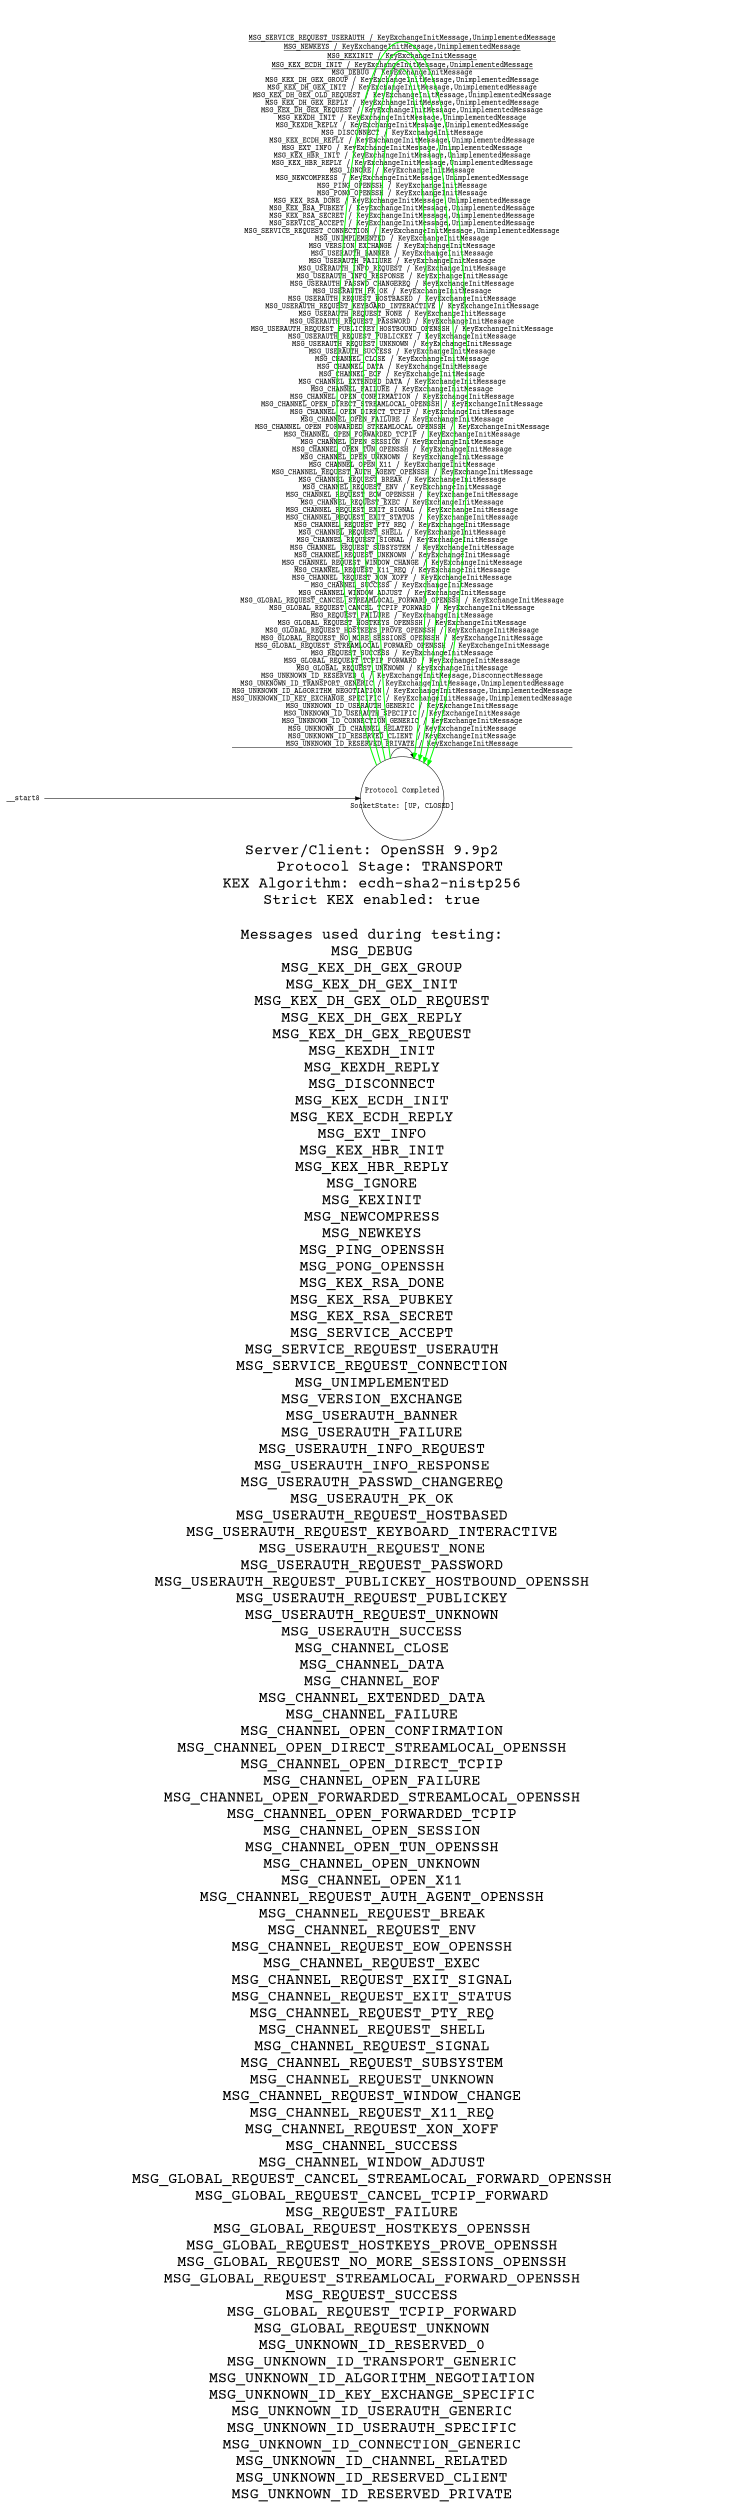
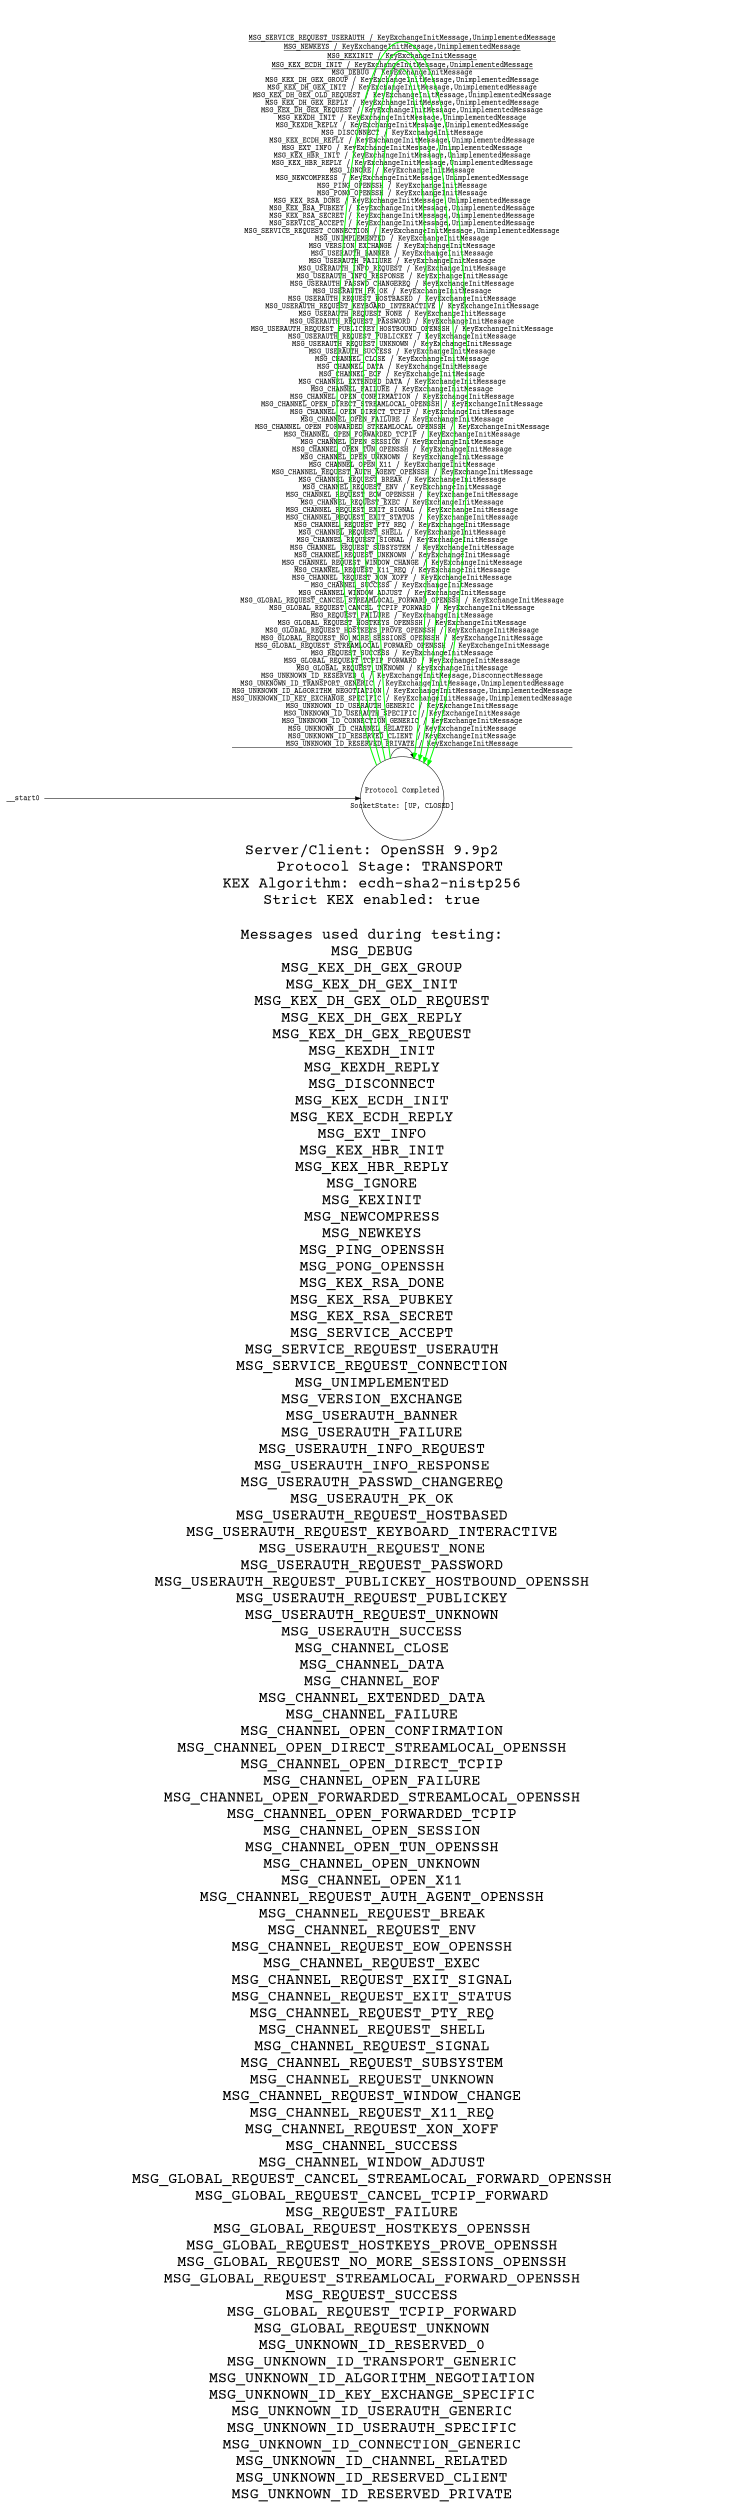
  digraph {
    fontsize=30
    label="Server/Client: OpenSSH 9.9p2\n    Protocol Stage: TRANSPORT\nKEX Algorithm: ecdh-sha2-nistp256\nStrict KEX enabled: true\n\n Messages used during testing: \nMSG_DEBUG\nMSG_KEX_DH_GEX_GROUP\nMSG_KEX_DH_GEX_INIT\nMSG_KEX_DH_GEX_OLD_REQUEST\nMSG_KEX_DH_GEX_REPLY\nMSG_KEX_DH_GEX_REQUEST\nMSG_KEXDH_INIT\nMSG_KEXDH_REPLY\nMSG_DISCONNECT\nMSG_KEX_ECDH_INIT\nMSG_KEX_ECDH_REPLY\nMSG_EXT_INFO\nMSG_KEX_HBR_INIT\nMSG_KEX_HBR_REPLY\nMSG_IGNORE\nMSG_KEXINIT\nMSG_NEWCOMPRESS\nMSG_NEWKEYS\nMSG_PING_OPENSSH\nMSG_PONG_OPENSSH\nMSG_KEX_RSA_DONE\nMSG_KEX_RSA_PUBKEY\nMSG_KEX_RSA_SECRET\nMSG_SERVICE_ACCEPT\nMSG_SERVICE_REQUEST_USERAUTH\nMSG_SERVICE_REQUEST_CONNECTION\nMSG_UNIMPLEMENTED\nMSG_VERSION_EXCHANGE\nMSG_USERAUTH_BANNER\nMSG_USERAUTH_FAILURE\nMSG_USERAUTH_INFO_REQUEST\nMSG_USERAUTH_INFO_RESPONSE\nMSG_USERAUTH_PASSWD_CHANGEREQ\nMSG_USERAUTH_PK_OK\nMSG_USERAUTH_REQUEST_HOSTBASED\nMSG_USERAUTH_REQUEST_KEYBOARD_INTERACTIVE\nMSG_USERAUTH_REQUEST_NONE\nMSG_USERAUTH_REQUEST_PASSWORD\nMSG_USERAUTH_REQUEST_PUBLICKEY_HOSTBOUND_OPENSSH\nMSG_USERAUTH_REQUEST_PUBLICKEY\nMSG_USERAUTH_REQUEST_UNKNOWN\nMSG_USERAUTH_SUCCESS\nMSG_CHANNEL_CLOSE\nMSG_CHANNEL_DATA\nMSG_CHANNEL_EOF\nMSG_CHANNEL_EXTENDED_DATA\nMSG_CHANNEL_FAILURE\nMSG_CHANNEL_OPEN_CONFIRMATION\nMSG_CHANNEL_OPEN_DIRECT_STREAMLOCAL_OPENSSH\nMSG_CHANNEL_OPEN_DIRECT_TCPIP\nMSG_CHANNEL_OPEN_FAILURE\nMSG_CHANNEL_OPEN_FORWARDED_STREAMLOCAL_OPENSSH\nMSG_CHANNEL_OPEN_FORWARDED_TCPIP\nMSG_CHANNEL_OPEN_SESSION\nMSG_CHANNEL_OPEN_TUN_OPENSSH\nMSG_CHANNEL_OPEN_UNKNOWN\nMSG_CHANNEL_OPEN_X11\nMSG_CHANNEL_REQUEST_AUTH_AGENT_OPENSSH\nMSG_CHANNEL_REQUEST_BREAK\nMSG_CHANNEL_REQUEST_ENV\nMSG_CHANNEL_REQUEST_EOW_OPENSSH\nMSG_CHANNEL_REQUEST_EXEC\nMSG_CHANNEL_REQUEST_EXIT_SIGNAL\nMSG_CHANNEL_REQUEST_EXIT_STATUS\nMSG_CHANNEL_REQUEST_PTY_REQ\nMSG_CHANNEL_REQUEST_SHELL\nMSG_CHANNEL_REQUEST_SIGNAL\nMSG_CHANNEL_REQUEST_SUBSYSTEM\nMSG_CHANNEL_REQUEST_UNKNOWN\nMSG_CHANNEL_REQUEST_WINDOW_CHANGE\nMSG_CHANNEL_REQUEST_X11_REQ\nMSG_CHANNEL_REQUEST_XON_XOFF\nMSG_CHANNEL_SUCCESS\nMSG_CHANNEL_WINDOW_ADJUST\nMSG_GLOBAL_REQUEST_CANCEL_STREAMLOCAL_FORWARD_OPENSSH\nMSG_GLOBAL_REQUEST_CANCEL_TCPIP_FORWARD\nMSG_REQUEST_FAILURE\nMSG_GLOBAL_REQUEST_HOSTKEYS_OPENSSH\nMSG_GLOBAL_REQUEST_HOSTKEYS_PROVE_OPENSSH\nMSG_GLOBAL_REQUEST_NO_MORE_SESSIONS_OPENSSH\nMSG_GLOBAL_REQUEST_STREAMLOCAL_FORWARD_OPENSSH\nMSG_REQUEST_SUCCESS\nMSG_GLOBAL_REQUEST_TCPIP_FORWARD\nMSG_GLOBAL_REQUEST_UNKNOWN\nMSG_UNKNOWN_ID_RESERVED_0\nMSG_UNKNOWN_ID_TRANSPORT_GENERIC\nMSG_UNKNOWN_ID_ALGORITHM_NEGOTIATION\nMSG_UNKNOWN_ID_KEY_EXCHANGE_SPECIFIC\nMSG_UNKNOWN_ID_USERAUTH_GENERIC\nMSG_UNKNOWN_ID_USERAUTH_SPECIFIC\nMSG_UNKNOWN_ID_CONNECTION_GENERIC\nMSG_UNKNOWN_ID_CHANNEL_RELATED\nMSG_UNKNOWN_ID_RESERVED_CLIENT\nMSG_UNKNOWN_ID_RESERVED_PRIVATE\n"
    labelloc=b
    rankdir=LR
    fontname="Courier Prime"
    node [fontname="Courier Prime"]
    edge [decorate=true fontname="Courier Prime" color=GREEN style=bold]
    n1 [fixedsize=true height=2.3 label="Protocol Completed\n\nSocketState: [UP, CLOSED]" shape=circle width=2.3]
-   __start0 [height=0 shape=none width=0 label=__start8]
+   __start0 [height=0 shape=none width=0]
    n1 -> n1 [label="MSG_DEBUG / KeyExchangeInitMessage\nMSG_KEX_DH_GEX_GROUP / KeyExchangeInitMessage,UnimplementedMessage\nMSG_KEX_DH_GEX_INIT / KeyExchangeInitMessage,UnimplementedMessage\nMSG_KEX_DH_GEX_OLD_REQUEST / KeyExchangeInitMessage,UnimplementedMessage\nMSG_KEX_DH_GEX_REPLY / KeyExchangeInitMessage,UnimplementedMessage\nMSG_KEX_DH_GEX_REQUEST / KeyExchangeInitMessage,UnimplementedMessage\nMSG_KEXDH_INIT / KeyExchangeInitMessage,UnimplementedMessage\nMSG_KEXDH_REPLY / KeyExchangeInitMessage,UnimplementedMessage\nMSG_DISCONNECT / KeyExchangeInitMessage\nMSG_KEX_ECDH_REPLY / KeyExchangeInitMessage,UnimplementedMessage\nMSG_EXT_INFO / KeyExchangeInitMessage,UnimplementedMessage\nMSG_KEX_HBR_INIT / KeyExchangeInitMessage,UnimplementedMessage\nMSG_KEX_HBR_REPLY / KeyExchangeInitMessage,UnimplementedMessage\nMSG_IGNORE / KeyExchangeInitMessage\nMSG_NEWCOMPRESS / KeyExchangeInitMessage,UnimplementedMessage\nMSG_PING_OPENSSH / KeyExchangeInitMessage\nMSG_PONG_OPENSSH / KeyExchangeInitMessage\nMSG_KEX_RSA_DONE / KeyExchangeInitMessage,UnimplementedMessage\nMSG_KEX_RSA_PUBKEY / KeyExchangeInitMessage,UnimplementedMessage\nMSG_KEX_RSA_SECRET / KeyExchangeInitMessage,UnimplementedMessage\nMSG_SERVICE_ACCEPT / KeyExchangeInitMessage,UnimplementedMessage\nMSG_SERVICE_REQUEST_CONNECTION / KeyExchangeInitMessage,UnimplementedMessage\nMSG_UNIMPLEMENTED / KeyExchangeInitMessage\nMSG_VERSION_EXCHANGE / KeyExchangeInitMessage\nMSG_USERAUTH_BANNER / KeyExchangeInitMessage\nMSG_USERAUTH_FAILURE / KeyExchangeInitMessage\nMSG_USERAUTH_INFO_REQUEST / KeyExchangeInitMessage\nMSG_USERAUTH_INFO_RESPONSE / KeyExchangeInitMessage\nMSG_USERAUTH_PASSWD_CHANGEREQ / KeyExchangeInitMessage\nMSG_USERAUTH_PK_OK / KeyExchangeInitMessage\nMSG_USERAUTH_REQUEST_HOSTBASED / KeyExchangeInitMessage\nMSG_USERAUTH_REQUEST_KEYBOARD_INTERACTIVE / KeyExchangeInitMessage\nMSG_USERAUTH_REQUEST_NONE / KeyExchangeInitMessage\nMSG_USERAUTH_REQUEST_PASSWORD / KeyExchangeInitMessage\nMSG_USERAUTH_REQUEST_PUBLICKEY_HOSTBOUND_OPENSSH / KeyExchangeInitMessage\nMSG_USERAUTH_REQUEST_PUBLICKEY / KeyExchangeInitMessage\nMSG_USERAUTH_REQUEST_UNKNOWN / KeyExchangeInitMessage\nMSG_USERAUTH_SUCCESS / KeyExchangeInitMessage\nMSG_CHANNEL_CLOSE / KeyExchangeInitMessage\nMSG_CHANNEL_DATA / KeyExchangeInitMessage\nMSG_CHANNEL_EOF / KeyExchangeInitMessage\nMSG_CHANNEL_EXTENDED_DATA / KeyExchangeInitMessage\nMSG_CHANNEL_FAILURE / KeyExchangeInitMessage\nMSG_CHANNEL_OPEN_CONFIRMATION / KeyExchangeInitMessage\nMSG_CHANNEL_OPEN_DIRECT_STREAMLOCAL_OPENSSH / KeyExchangeInitMessage\nMSG_CHANNEL_OPEN_DIRECT_TCPIP / KeyExchangeInitMessage\nMSG_CHANNEL_OPEN_FAILURE / KeyExchangeInitMessage\nMSG_CHANNEL_OPEN_FORWARDED_STREAMLOCAL_OPENSSH / KeyExchangeInitMessage\nMSG_CHANNEL_OPEN_FORWARDED_TCPIP / KeyExchangeInitMessage\nMSG_CHANNEL_OPEN_SESSION / KeyExchangeInitMessage\nMSG_CHANNEL_OPEN_TUN_OPENSSH / KeyExchangeInitMessage\nMSG_CHANNEL_OPEN_UNKNOWN / KeyExchangeInitMessage\nMSG_CHANNEL_OPEN_X11 / KeyExchangeInitMessage\nMSG_CHANNEL_REQUEST_AUTH_AGENT_OPENSSH / KeyExchangeInitMessage\nMSG_CHANNEL_REQUEST_BREAK / KeyExchangeInitMessage\nMSG_CHANNEL_REQUEST_ENV / KeyExchangeInitMessage\nMSG_CHANNEL_REQUEST_EOW_OPENSSH / KeyExchangeInitMessage\nMSG_CHANNEL_REQUEST_EXEC / KeyExchangeInitMessage\nMSG_CHANNEL_REQUEST_EXIT_SIGNAL / KeyExchangeInitMessage\nMSG_CHANNEL_REQUEST_EXIT_STATUS / KeyExchangeInitMessage\nMSG_CHANNEL_REQUEST_PTY_REQ / KeyExchangeInitMessage\nMSG_CHANNEL_REQUEST_SHELL / KeyExchangeInitMessage\nMSG_CHANNEL_REQUEST_SIGNAL / KeyExchangeInitMessage\nMSG_CHANNEL_REQUEST_SUBSYSTEM / KeyExchangeInitMessage\nMSG_CHANNEL_REQUEST_UNKNOWN / KeyExchangeInitMessage\nMSG_CHANNEL_REQUEST_WINDOW_CHANGE / KeyExchangeInitMessage\nMSG_CHANNEL_REQUEST_X11_REQ / KeyExchangeInitMessage\nMSG_CHANNEL_REQUEST_XON_XOFF / KeyExchangeInitMessage\nMSG_CHANNEL_SUCCESS / KeyExchangeInitMessage\nMSG_CHANNEL_WINDOW_ADJUST / KeyExchangeInitMessage\nMSG_GLOBAL_REQUEST_CANCEL_STREAMLOCAL_FORWARD_OPENSSH / KeyExchangeInitMessage\nMSG_GLOBAL_REQUEST_CANCEL_TCPIP_FORWARD / KeyExchangeInitMessage\nMSG_REQUEST_FAILURE / KeyExchangeInitMessage\nMSG_GLOBAL_REQUEST_HOSTKEYS_OPENSSH / KeyExchangeInitMessage\nMSG_GLOBAL_REQUEST_HOSTKEYS_PROVE_OPENSSH / KeyExchangeInitMessage\nMSG_GLOBAL_REQUEST_NO_MORE_SESSIONS_OPENSSH / KeyExchangeInitMessage\nMSG_GLOBAL_REQUEST_STREAMLOCAL_FORWARD_OPENSSH / KeyExchangeInitMessage\nMSG_REQUEST_SUCCESS / KeyExchangeInitMessage\nMSG_GLOBAL_REQUEST_TCPIP_FORWARD / KeyExchangeInitMessage\nMSG_GLOBAL_REQUEST_UNKNOWN / KeyExchangeInitMessage\nMSG_UNKNOWN_ID_RESERVED_0 / KeyExchangeInitMessage,DisconnectMessage\nMSG_UNKNOWN_ID_TRANSPORT_GENERIC / KeyExchangeInitMessage,UnimplementedMessage\nMSG_UNKNOWN_ID_ALGORITHM_NEGOTIATION / KeyExchangeInitMessage,UnimplementedMessage\nMSG_UNKNOWN_ID_KEY_EXCHANGE_SPECIFIC / KeyExchangeInitMessage,UnimplementedMessage\nMSG_UNKNOWN_ID_USERAUTH_GENERIC / KeyExchangeInitMessage\nMSG_UNKNOWN_ID_USERAUTH_SPECIFIC / KeyExchangeInitMessage\nMSG_UNKNOWN_ID_CONNECTION_GENERIC / KeyExchangeInitMessage\nMSG_UNKNOWN_ID_CHANNEL_RELATED / KeyExchangeInitMessage\nMSG_UNKNOWN_ID_RESERVED_CLIENT / KeyExchangeInitMessage\nMSG_UNKNOWN_ID_RESERVED_PRIVATE / KeyExchangeInitMessage" color="" style=""]
    n1 -> n1 [label="MSG_KEX_ECDH_INIT / KeyExchangeInitMessage,UnimplementedMessage"]
    n1 -> n1 [label="MSG_KEXINIT / KeyExchangeInitMessage"]
    n1 -> n1 [label="MSG_NEWKEYS / KeyExchangeInitMessage,UnimplementedMessage"]
    n1 -> n1 [label="MSG_SERVICE_REQUEST_USERAUTH / KeyExchangeInitMessage,UnimplementedMessage"]
    __start0 -> n1 [color="" style=""]
  }
